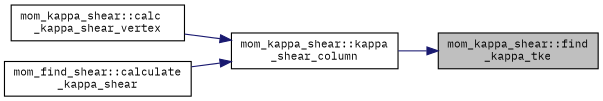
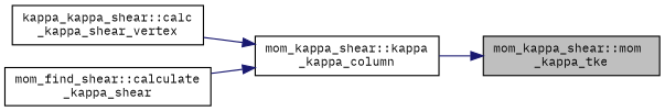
  digraph {
    fontname="IBM Plex Mono"
    rankdir=RL
    node [color=black fillcolor=white fontname="IBM Plex Mono" fontsize=10 shape=record style=filled]
    edge [color=midnightblue dir=back fontname="IBM Plex Mono" fontsize=10 labelfontname=Helvetica labelfontsize=10 style=solid]
-   n1 [fillcolor=grey75 fontcolor=black height=0.2 label="mom_kappa_shear::find\l_kappa_tke" width=0.4]
-   n2 [height=0.2 label="mom_kappa_shear::kappa\l_shear_column" width=0.4]
-   n3 [height=0.2 label="mom_kappa_shear::calc\l_kappa_shear_vertex" width=0.4]
+   n1 [fillcolor=grey75 fontcolor=black height=0.2 label="mom_kappa_shear::mom\l_kappa_tke" width=0.4]
+   n2 [height=0.2 label="mom_kappa_shear::kappa\l_kappa_column" width=0.4]
+   n3 [height=0.2 label="kappa_kappa_shear::calc\l_kappa_shear_vertex" width=0.4]
    n4 [height=0.2 label="mom_find_shear::calculate\l_kappa_shear" width=0.4]
    n1 -> n2
    n2 -> n3
    n2 -> n4
  }
